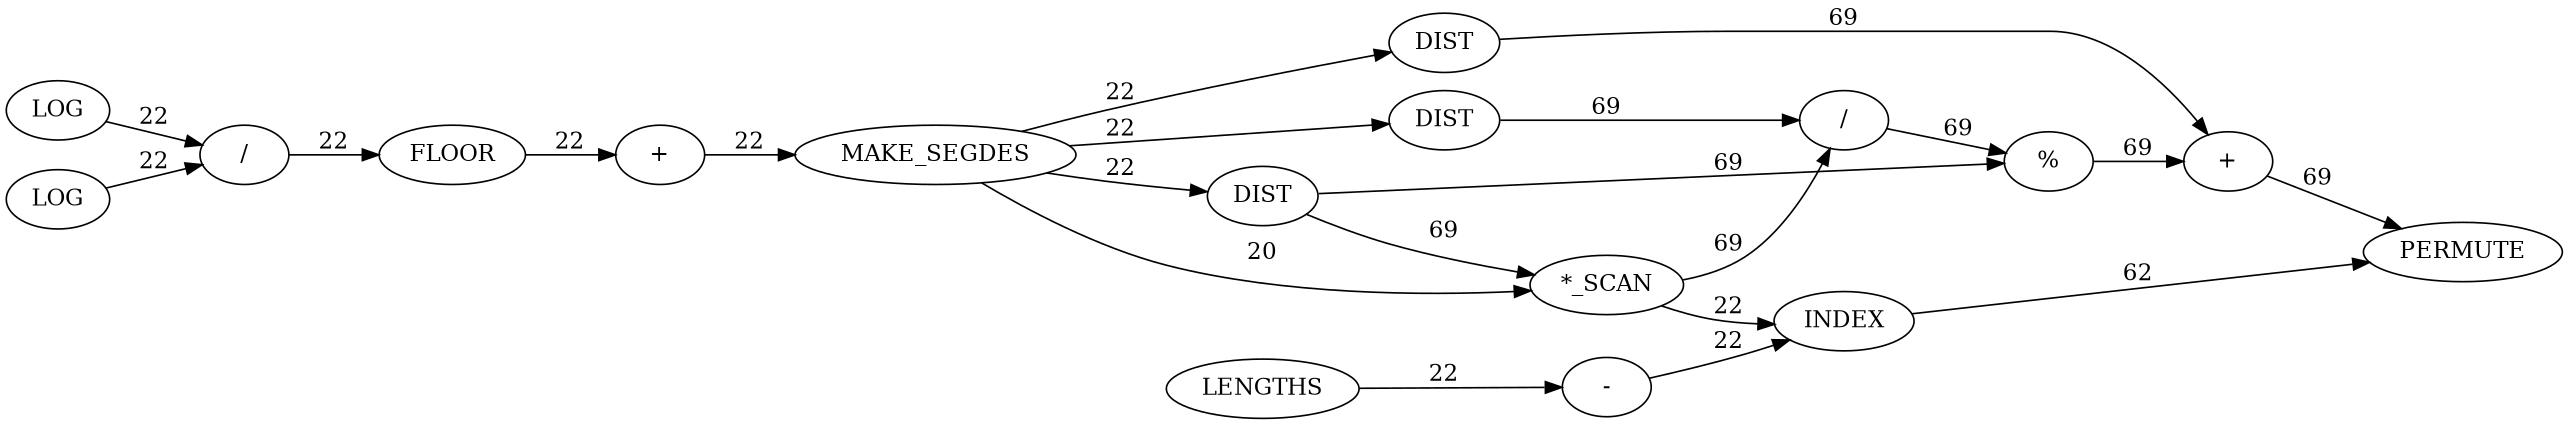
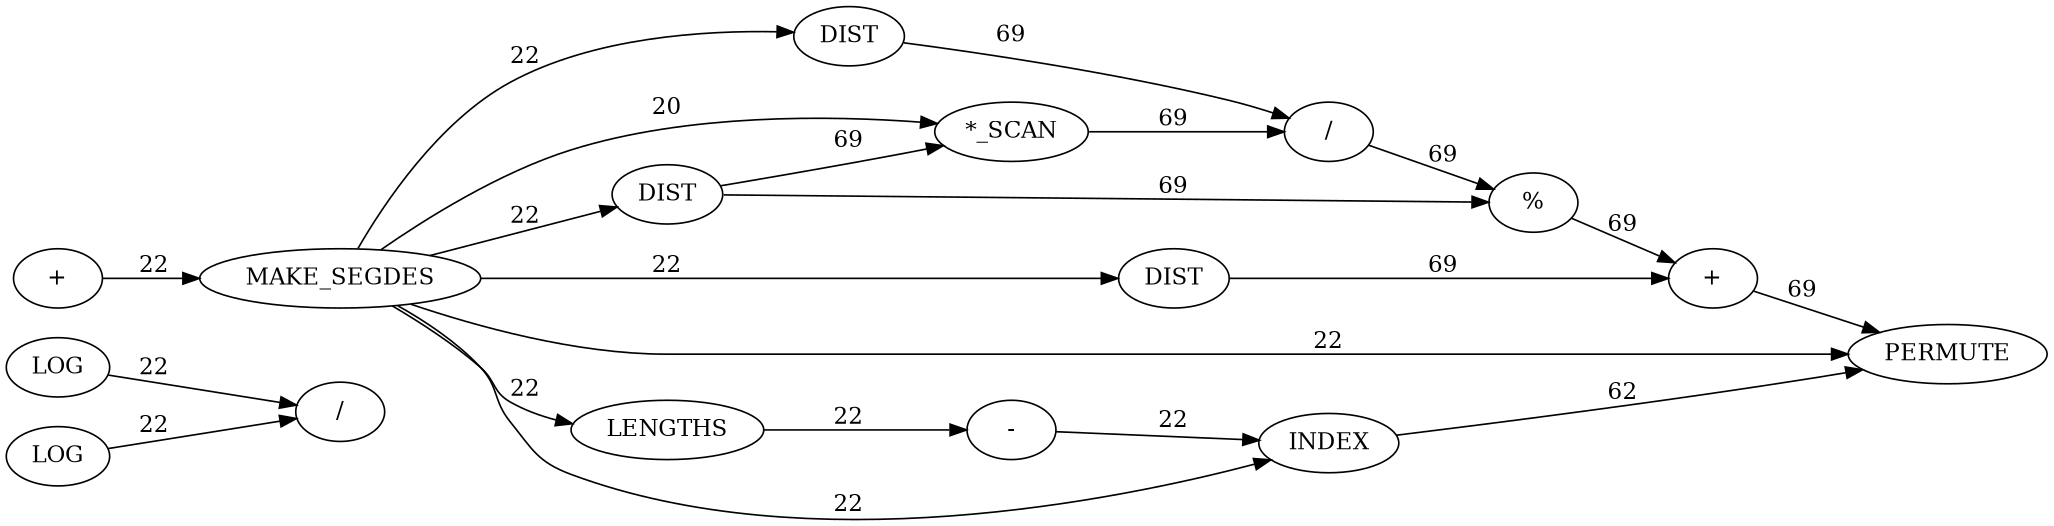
  digraph {
    rankdir=LR
    edge [cost=22]
    n1 [cost=817 label=LOG]
    n2 [cost=1465 label="/"]
-   n3 [cost=2408 label=FLOOR]
    n4 [cost=8212 label="/"]
    n5 [cost=6451 label="%"]
    n6 [cost=2841 label="+"]
    n7 [cost=14147 label="*_SCAN"]
    n8 [cost=62524 label=LOG]
    n9 [cost=2199 label="+"]
    n10 [cost=2630 label=MAKE_SEGDES]
    n11 [cost=13158 label=PERMUTE]
    n12 [cost=2243 label=LENGTHS]
    n13 [cost=6494 label="-"]
    n14 [cost=24940 label=INDEX]
    n15 [cost=777 label=DIST]
    n16 [cost=3014 label=DIST]
    n17 [cost=652 label=DIST]
    n1 -> n2 [label=22]
-   n2 -> n3 [label=22]
-   n3 -> n9 [label=22]
    n4 -> n5 [cost=69 label=69]
    n5 -> n6 [cost=69 label=69]
    n6 -> n11 [cost=69 label=69]
    n7 -> n4 [cost=69 label=69]
    n8 -> n2 [label=22]
    n9 -> n10 [label=22]
    n10 -> n7 [label=20]
-   n7 -> n14 [label=22]
+   n10 -> n11 [label=22]
+   n10 -> n12 [label=22]
+   n10 -> n14 [label=22]
    n10 -> n15 [label=22]
    n10 -> n16 [label=22]
    n10 -> n17 [label=22]
    n12 -> n13 [label=22]
    n13 -> n14 [label=22]
    n14 -> n11 [cost=69 label=62]
    n15 -> n4 [cost=69 label=69]
    n16 -> n5 [cost=69 label=69]
    n16 -> n7 [cost=69 label=69]
    n17 -> n6 [cost=69 label=69]
  }
